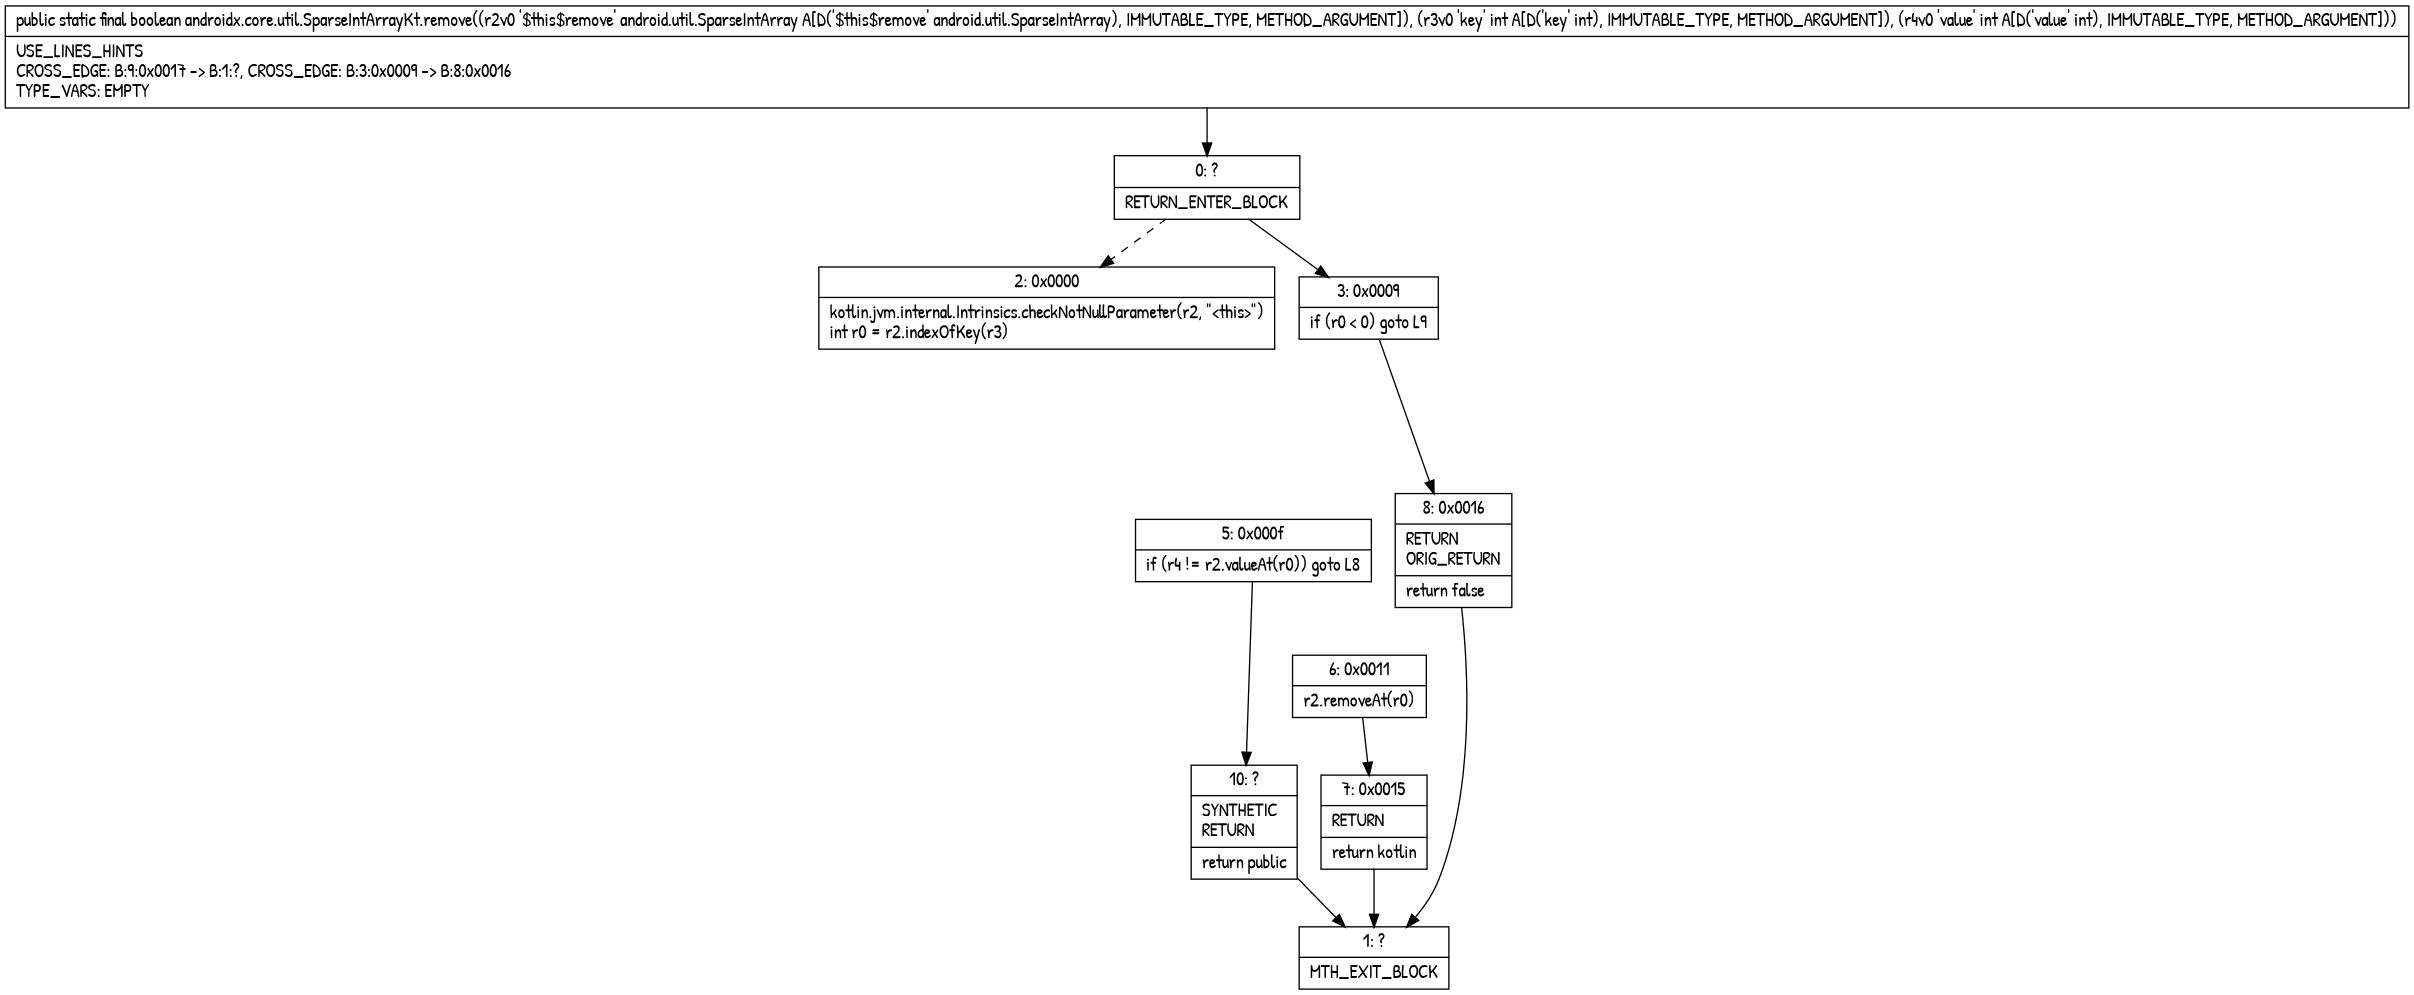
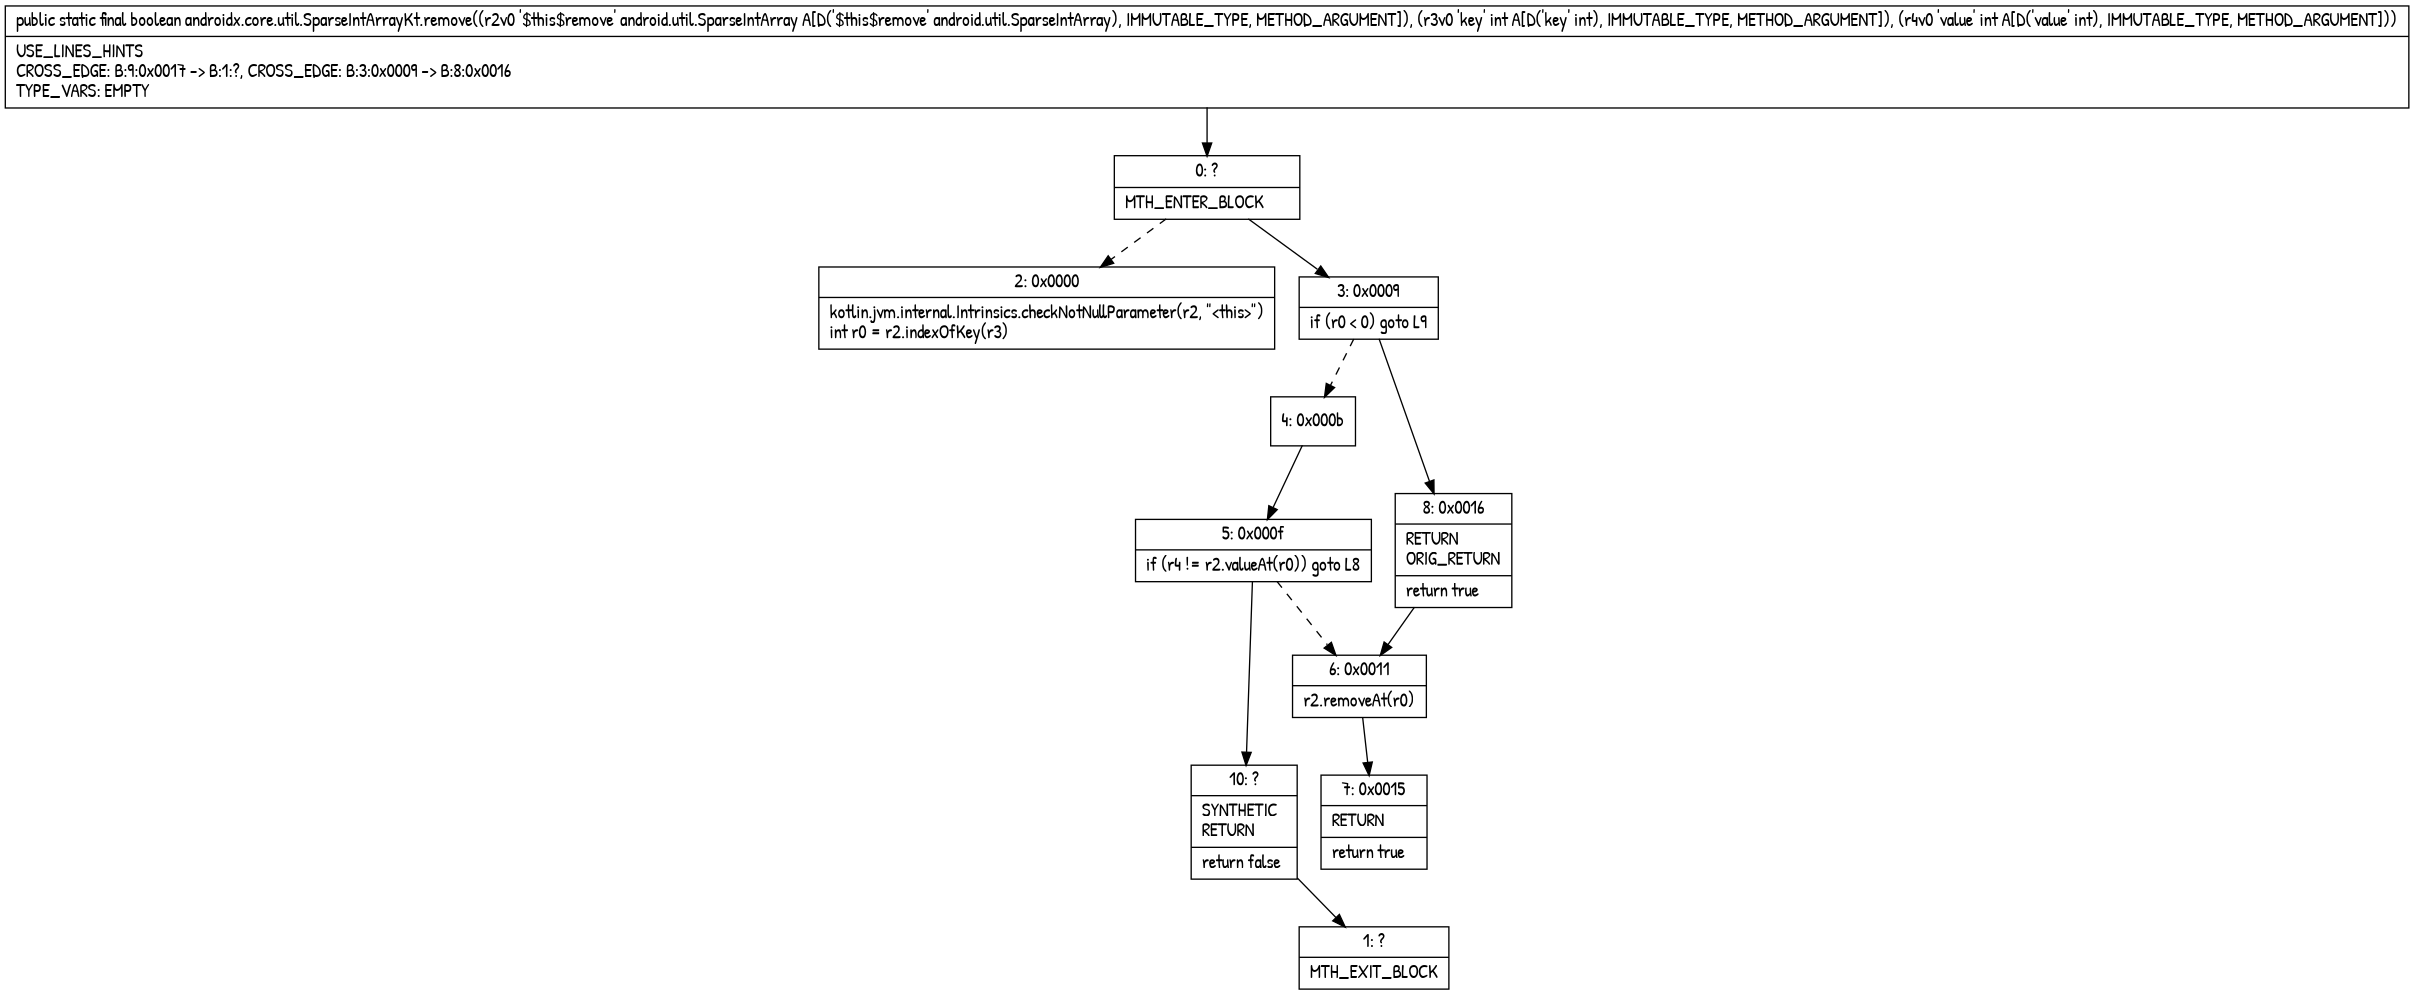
  digraph {
    fontname="Patrick Hand"
    node [fontname="Patrick Hand" shape=record]
    edge [fontname="Patrick Hand"]
-   n1 [label="{0\:\ ?|RETURN_ENTER_BLOCK\l}"]
+   n1 [label="{0\:\ ?|MTH_ENTER_BLOCK\l}"]
    n2 [label="{2\:\ 0x0000|kotlin.jvm.internal.Intrinsics.checkNotNullParameter(r2, \"\<this\>\")\lint r0 = r2.indexOfKey(r3)\l}"]
    n3 [label="{3\:\ 0x0009|if (r0 \< 0) goto L9\l}"]
-   n5 [label="{8\:\ 0x0016|RETURN\lORIG_RETURN\l|return false\l}"]
+   n4 [label="{4\:\ 0x000b}"]
+   n5 [label="{8\:\ 0x0016|RETURN\lORIG_RETURN\l|return true\l}"]
    n6 [label="{5\:\ 0x000f|if (r4 != r2.valueAt(r0)) goto L8\l}"]
    n7 [label="{1\:\ ?|MTH_EXIT_BLOCK\l}"]
    n8 [label="{6\:\ 0x0011|r2.removeAt(r0)\l}"]
-   n9 [label="{10\:\ ?|SYNTHETIC\lRETURN\l|return public\l}"]
-   n10 [label="{7\:\ 0x0015|RETURN\l|return kotlin\l}"]
+   n9 [label="{10\:\ ?|SYNTHETIC\lRETURN\l|return false\l}"]
+   n10 [label="{7\:\ 0x0015|RETURN\l|return true\l}"]
    n11 [label="{public static final boolean androidx.core.util.SparseIntArrayKt.remove((r2v0 '$this$remove' android.util.SparseIntArray A[D('$this$remove' android.util.SparseIntArray), IMMUTABLE_TYPE, METHOD_ARGUMENT]), (r3v0 'key' int A[D('key' int), IMMUTABLE_TYPE, METHOD_ARGUMENT]), (r4v0 'value' int A[D('value' int), IMMUTABLE_TYPE, METHOD_ARGUMENT]))  | USE_LINES_HINTS\lCROSS_EDGE: B:9:0x0017 \-\> B:1:?, CROSS_EDGE: B:3:0x0009 \-\> B:8:0x0016\lTYPE_VARS: EMPTY\l}"]
    n1 -> n2 [style=dashed]
    n1 -> n3
+   n3 -> n4 [style=dashed]
    n3 -> n5
-   n5 -> n7
+   n4 -> n6
+   n5 -> n8
+   n6 -> n8 [style=dashed]
    n6 -> n9
    n8 -> n10
    n9 -> n7
-   n10 -> n7
    n11 -> n1
  }
